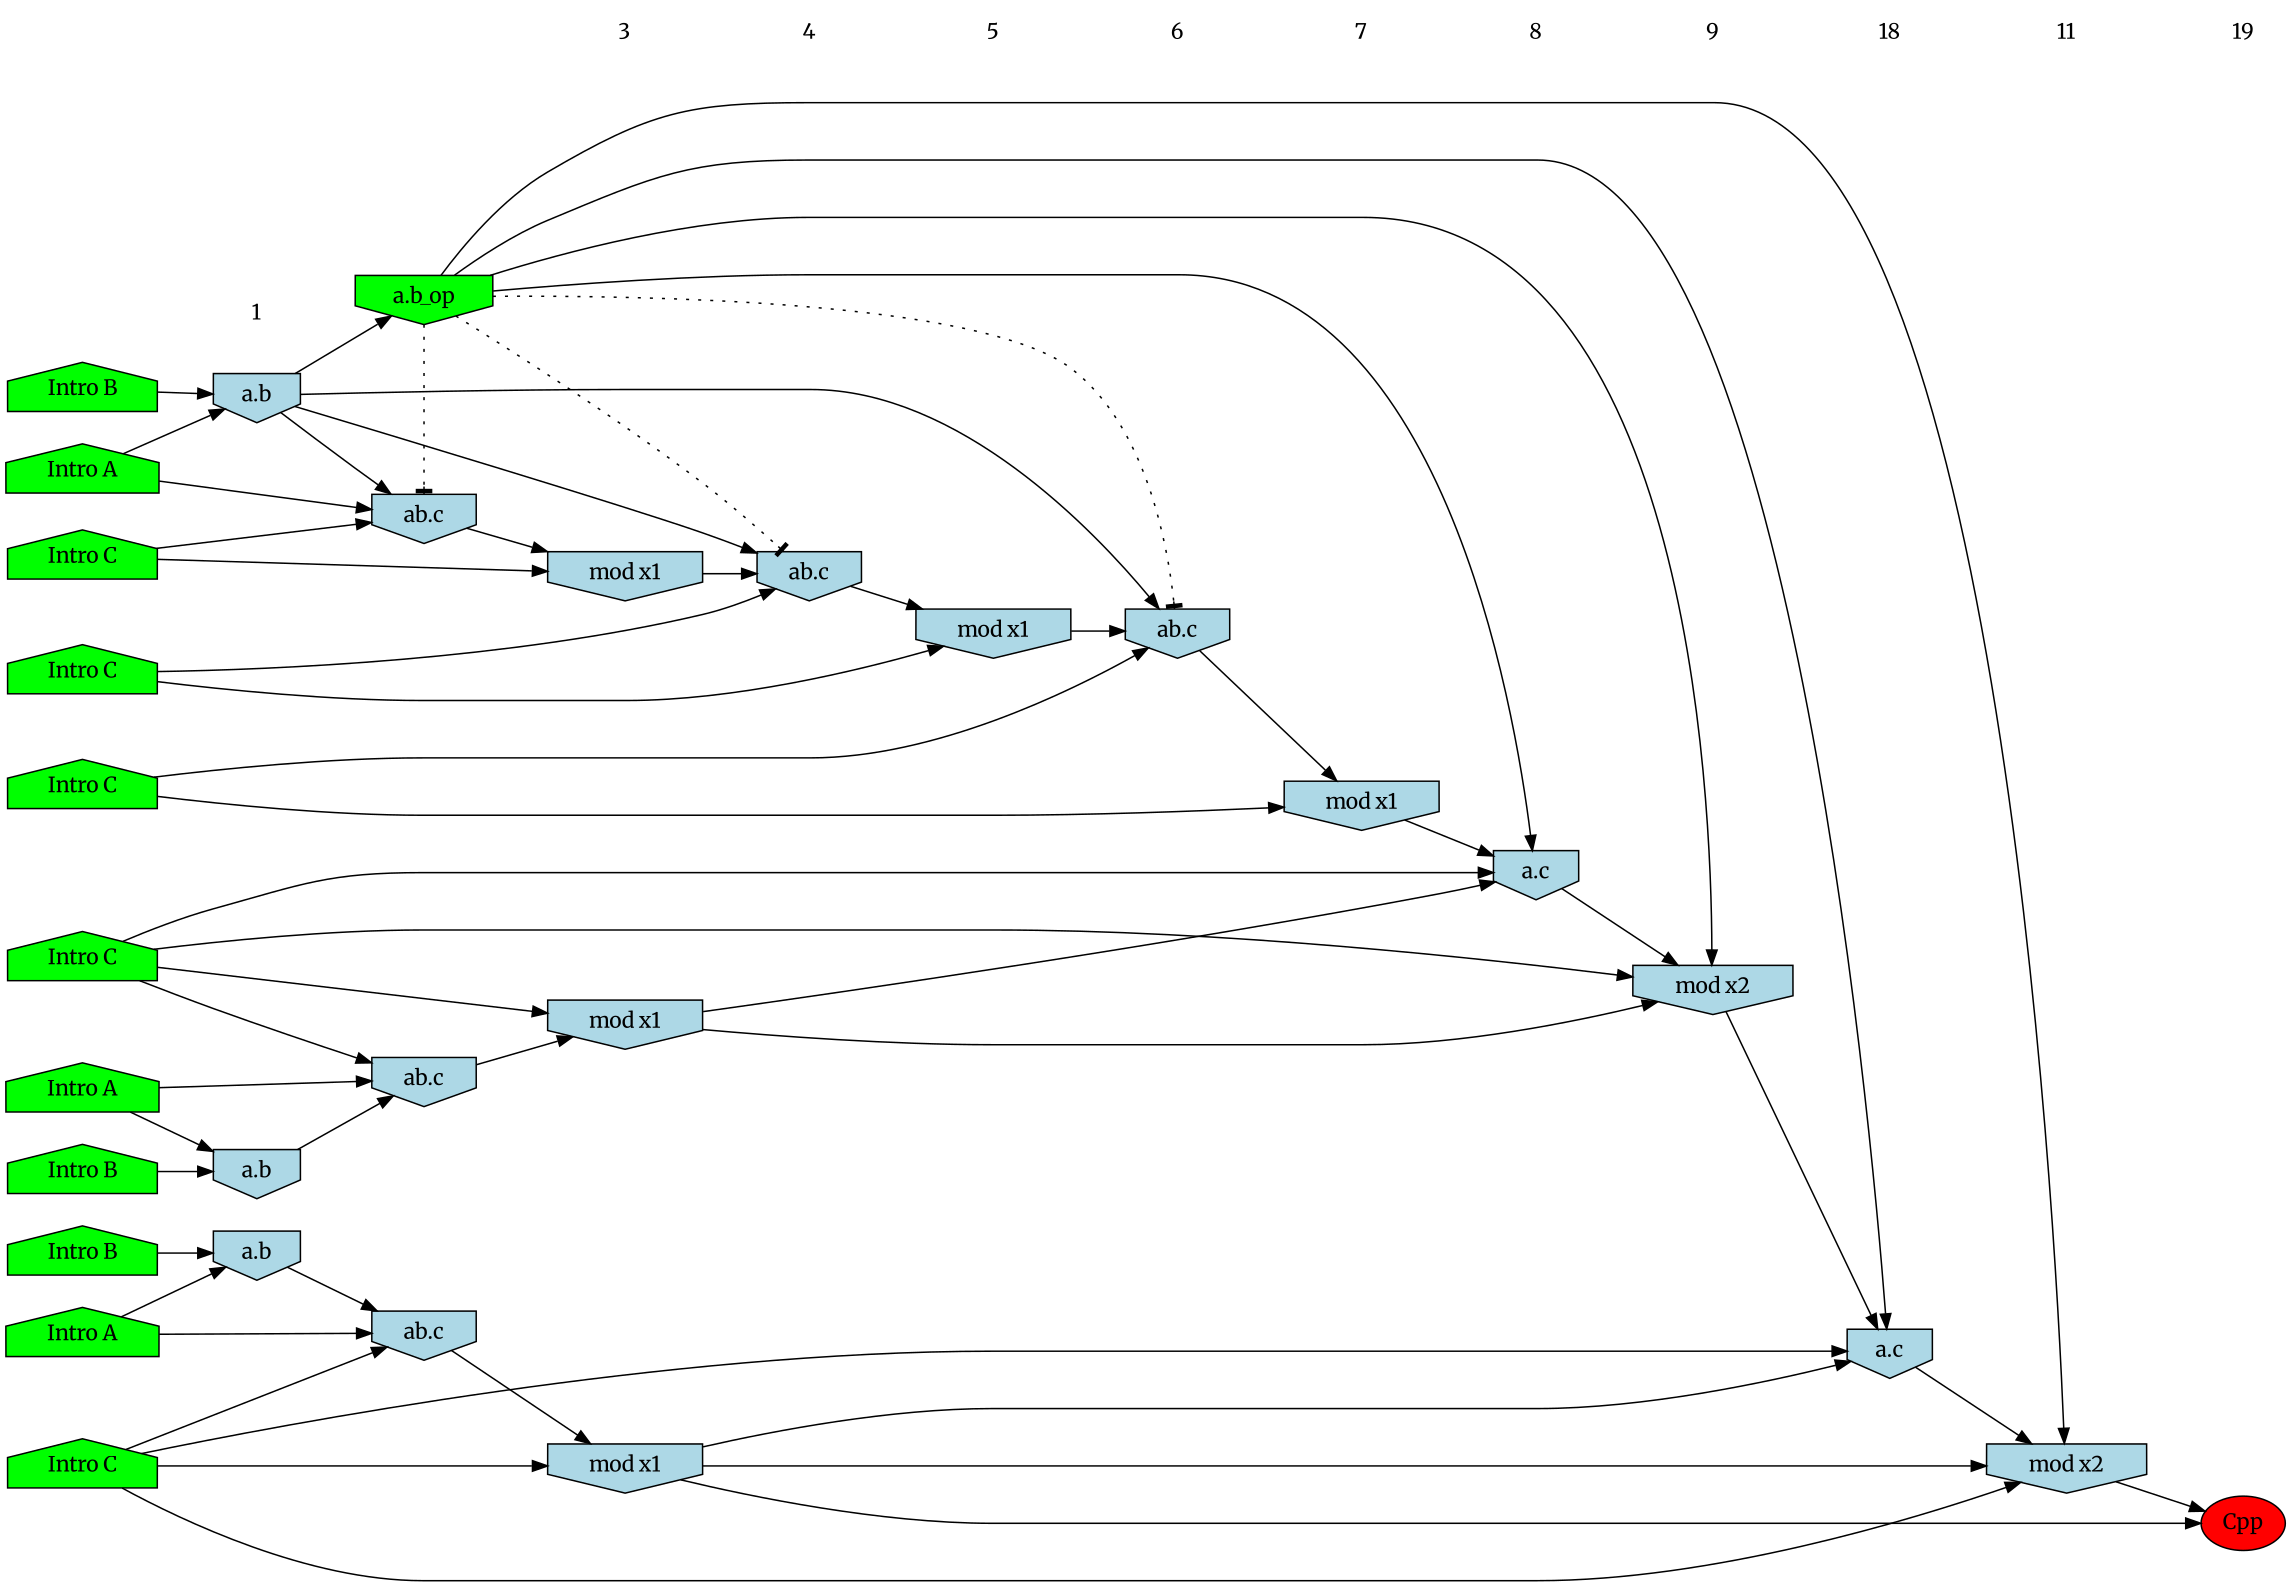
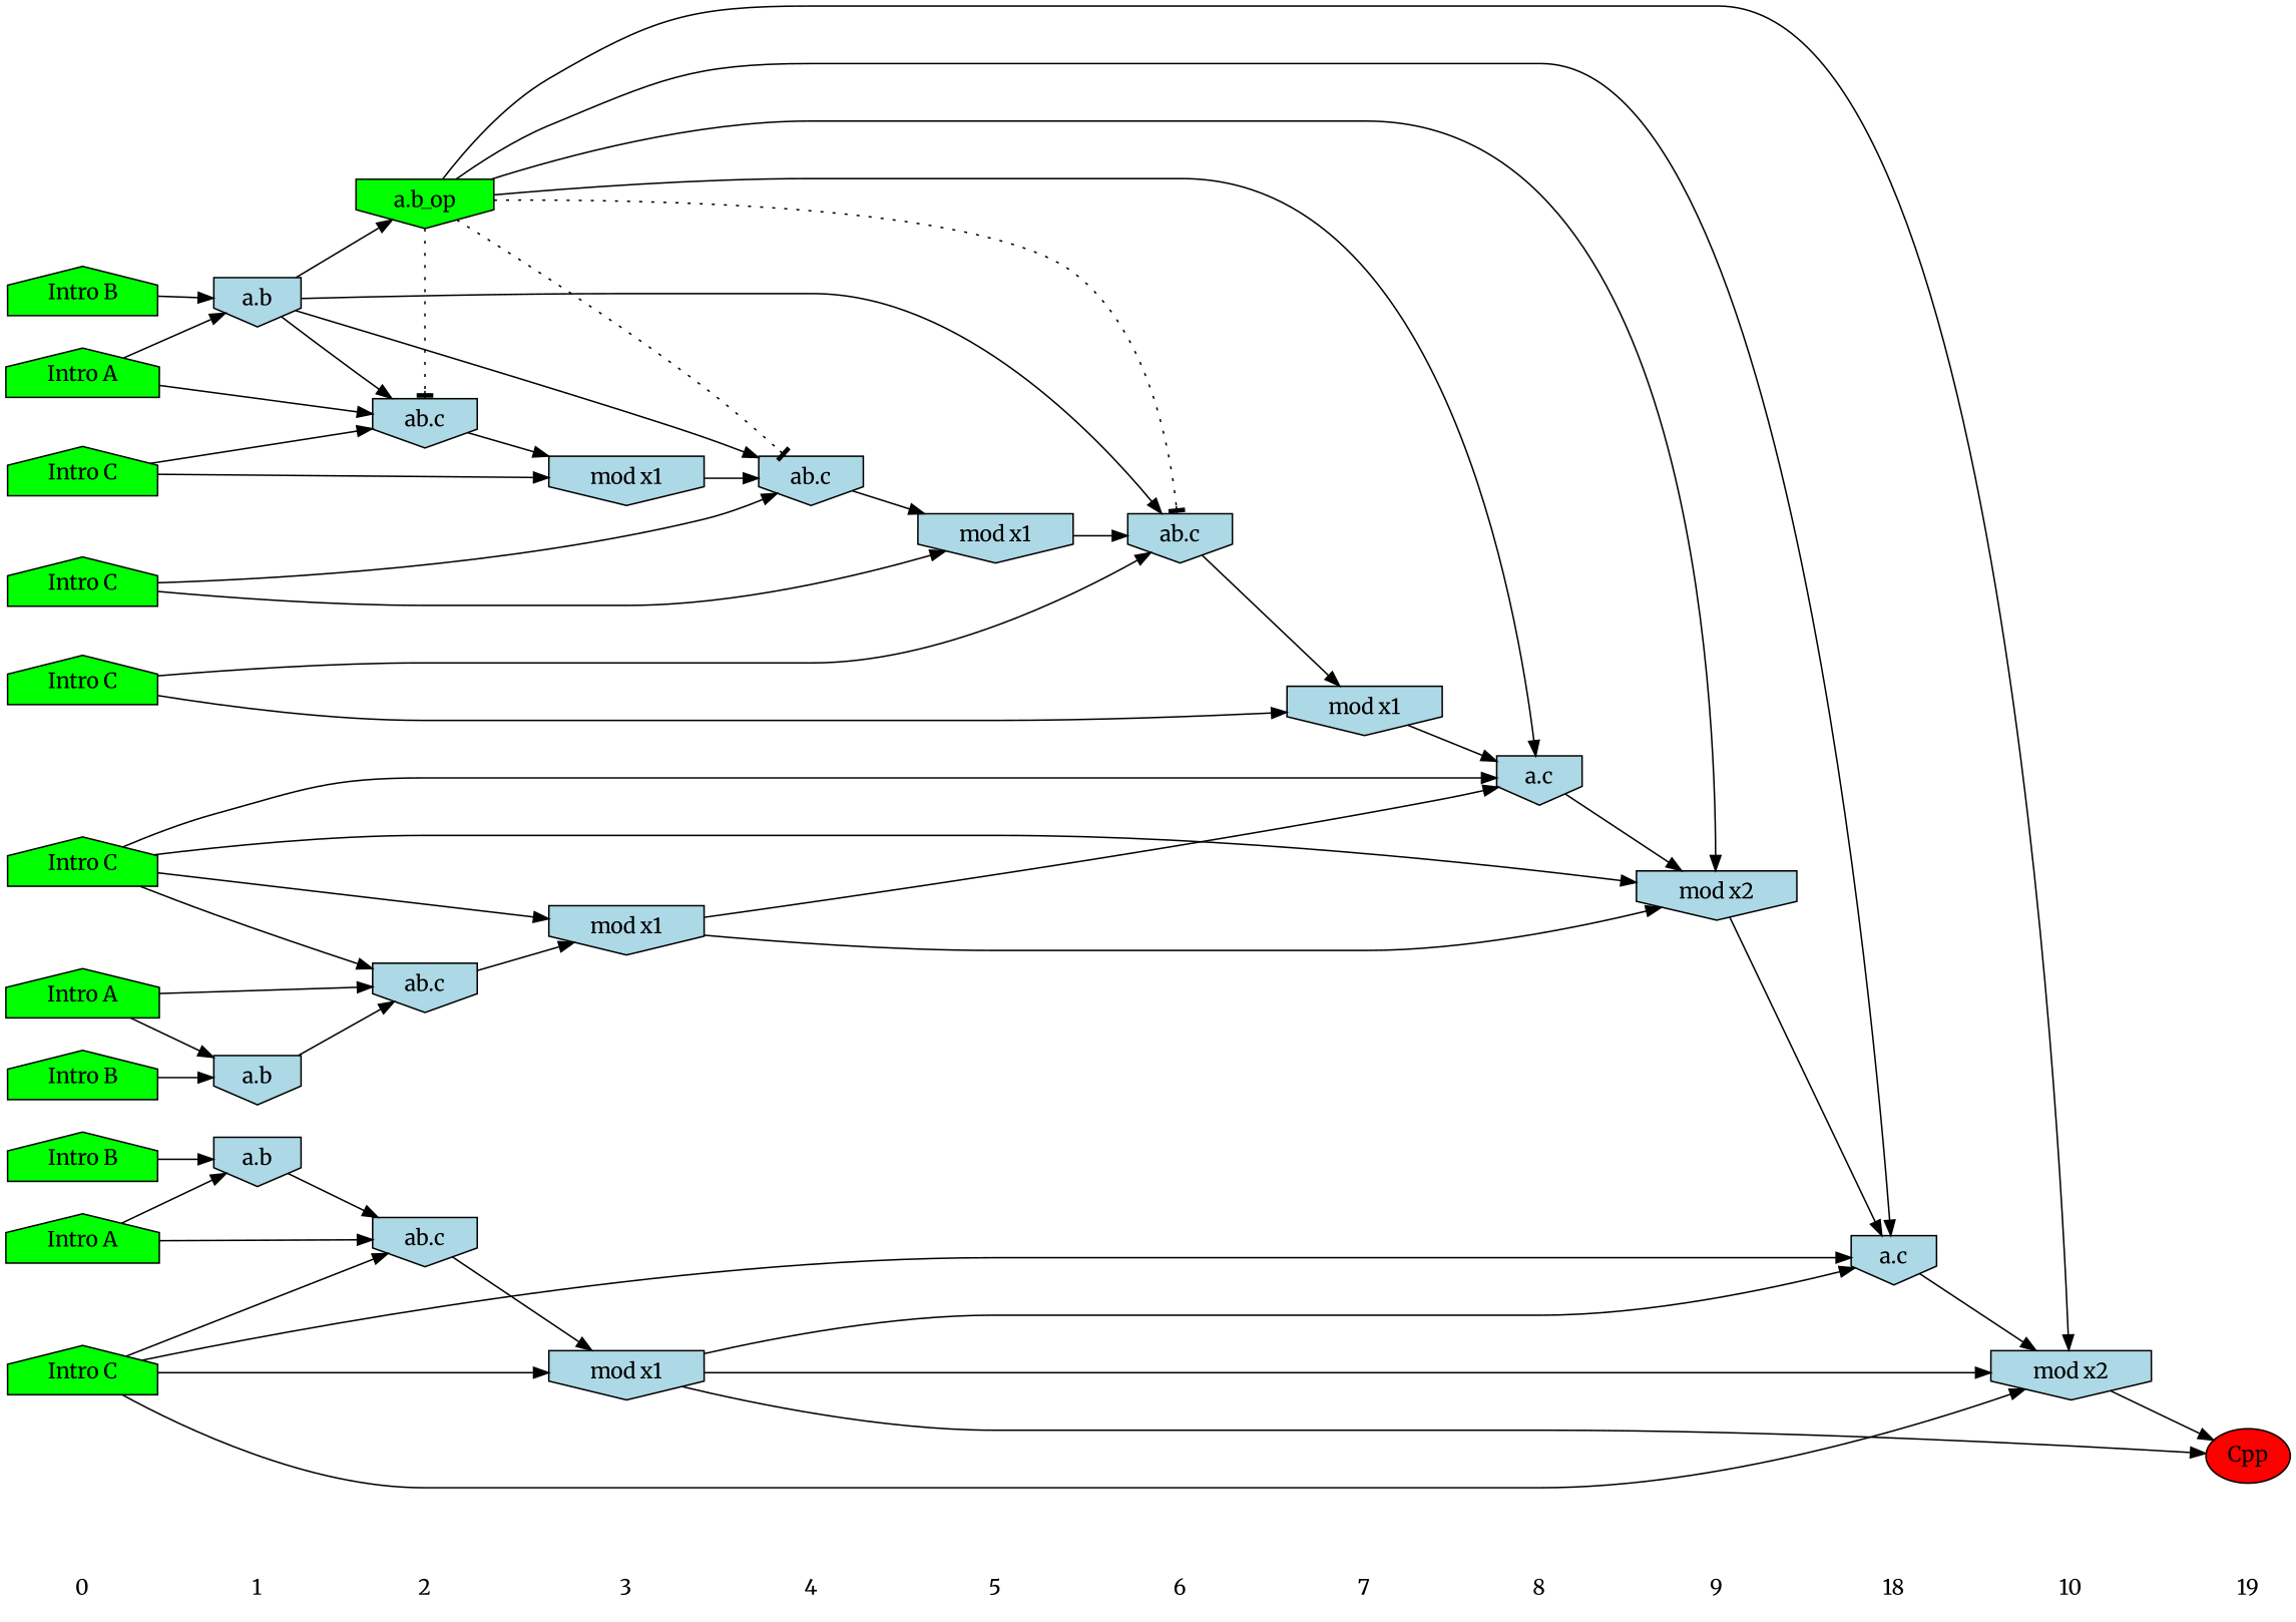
  digraph {
    fontname=Merriweather
    rankdir=LR
    ranksep=.5
    node [fontname=Merriweather shape=invhouse fillcolor=lightblue style=filled]
    edge [fontname=Merriweather]
+   0 [shape=plaintext fillcolor="" style=""]
    n2 [fillcolor=green label="Intro B" shape=house]
    n3 [fillcolor=green label="Intro A" shape=house]
    n4 [fillcolor=green label="Intro B" shape=house]
    n5 [fillcolor=green label="Intro A" shape=house]
    n6 [fillcolor=green label="Intro A" shape=house]
    n7 [fillcolor=green label="Intro B" shape=house]
    n8 [fillcolor=green label="Intro C" shape=house]
    n9 [fillcolor=green label="Intro C" shape=house]
    n10 [fillcolor=green label="Intro C" shape=house]
    n11 [fillcolor=green label="Intro C" shape=house]
    n12 [fillcolor=green label="Intro C" shape=house]
    1 [shape=plaintext fillcolor="" style=""]
    n14 [label="a.b"]
    n15 [label="a.b"]
    n16 [label="a.b"]
+   2 [shape=plaintext fillcolor="" style=""]
    n18 [label="ab.c"]
    n19 [label="ab.c"]
    n20 [label="ab.c"]
    n21 [fillcolor=green label="a.b_op"]
    3 [shape=plaintext fillcolor="" style=""]
    n23 [label="mod x1"]
    n24 [label="mod x1"]
    n25 [label="mod x1"]
    4 [shape=plaintext fillcolor="" style=""]
    n27 [label="ab.c"]
    5 [shape=plaintext fillcolor="" style=""]
    n29 [label="mod x1"]
    6 [shape=plaintext fillcolor="" style=""]
    n31 [label="ab.c"]
    7 [shape=plaintext fillcolor="" style=""]
    n33 [label="mod x1"]
    8 [shape=plaintext fillcolor="" style=""]
    n35 [label="a.c"]
    9 [shape=plaintext fillcolor="" style=""]
    n37 [label="mod x2"]
    n38 [label=18 shape=plaintext fillcolor="" style=""]
    n39 [label="a.c"]
-   11 [shape=plaintext fillcolor="" style=""]
+   11 [shape=plaintext label=10 fillcolor="" style=""]
    n41 [label="mod x2"]
    n42 [label=19 shape=plaintext fillcolor="" style=""]
    n43 [fillcolor=red label=Cpp shape=""]
    subgraph sub_1 {
      rank=same
+     0
      n2
      n3
      n4
      n5
      n6
      n7
      n8
      n9
      n10
      n11
      n12
    }
    subgraph sub_2 {
      rank=same
      1
      n14
      n15
      n16
    }
    subgraph sub_3 {
      rank=same
+     2
      n18
      n19
      n20
      n21
    }
    subgraph sub_4 {
      rank=same
      3
      n23
      n24
      n25
    }
    subgraph sub_5 {
      rank=same
      4
      n27
    }
    subgraph sub_6 {
      rank=same
      5
      n29
    }
    subgraph sub_7 {
      rank=same
      6
      n31
    }
    subgraph sub_8 {
      rank=same
      7
      n33
    }
    subgraph sub_9 {
      rank=same
      8
      n35
    }
    subgraph sub_10 {
      rank=same
      9
      n37
    }
    subgraph sub_11 {
      rank=same
      n38
      n39
    }
    subgraph sub_12 {
      rank=same
      11
      n41
    }
    subgraph sub_13 {
      rank=same
      n42
      n43
    }
+   0 -> 1 [style=invis]
    n2 -> n14
    n3 -> n14
    n3 -> n19
    n4 -> n15
    n5 -> n15
    n5 -> n18
    n6 -> n16
    n6 -> n20
    n7 -> n16
    n8 -> n20
    n8 -> n25
    n8 -> n39
    n8 -> n41
    n9 -> n19
    n9 -> n24
    n9 -> n35
    n9 -> n37
    n10 -> n18
    n10 -> n23
    n11 -> n27
    n11 -> n29
    n12 -> n31
    n12 -> n33
+   1 -> 2 [style=invis]
    n14 -> n19
    n15 -> n18
    n15 -> n21
    n15 -> n27
    n15 -> n31
    n16 -> n20
+   2 -> 3 [style=invis]
    n18 -> n23
    n19 -> n24
    n20 -> n25
    n21 -> n18 [arrowhead=tee style=dotted]
    n21 -> n27 [arrowhead=tee style=dotted]
    n21 -> n31 [arrowhead=tee style=dotted]
    n21 -> n35
    n21 -> n37
    n21 -> n39
    n21 -> n41
    3 -> 4 [style=invis]
    n23 -> n27
    n24 -> n35
    n24 -> n37
    n25 -> n39
    n25 -> n41
    n25 -> n43
    4 -> 5 [style=invis]
    n27 -> n29
    5 -> 6 [style=invis]
    n29 -> n31
    6 -> 7 [style=invis]
    n31 -> n33
    7 -> 8 [style=invis]
    n33 -> n35
    8 -> 9 [style=invis]
    n35 -> n37
    9 -> n38 [style=invis]
    n37 -> n39
    n38 -> 11 [style=invis]
    n39 -> n41
    11 -> n42 [style=invis]
    n41 -> n43
  }
